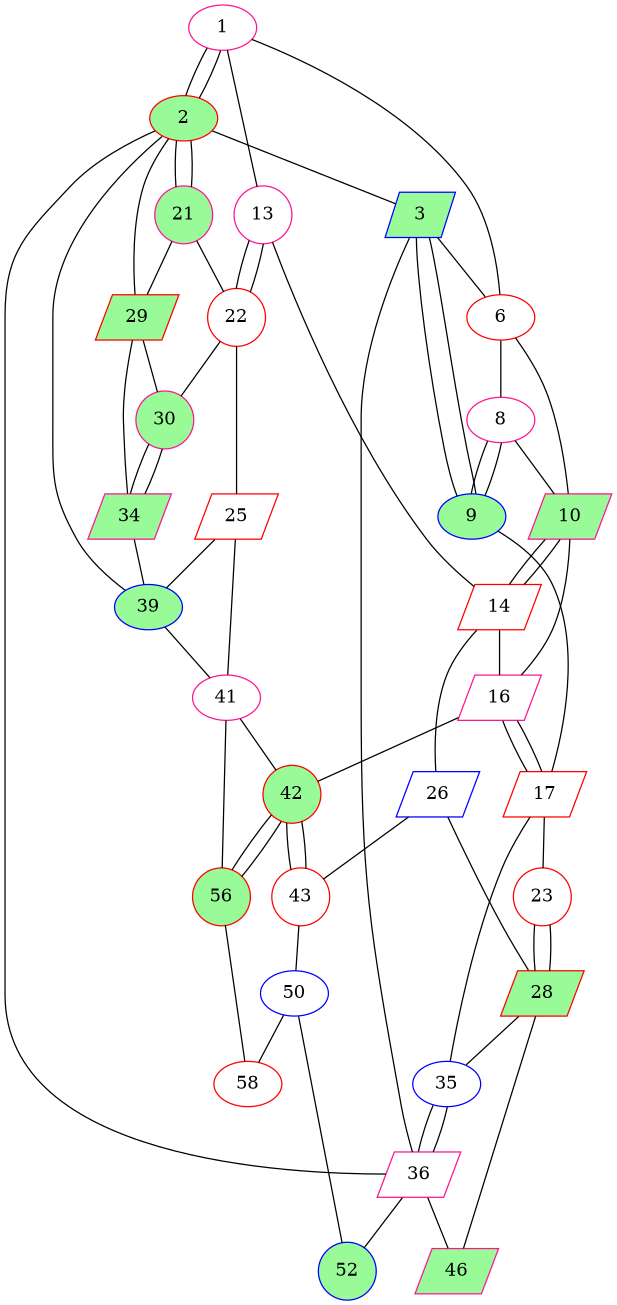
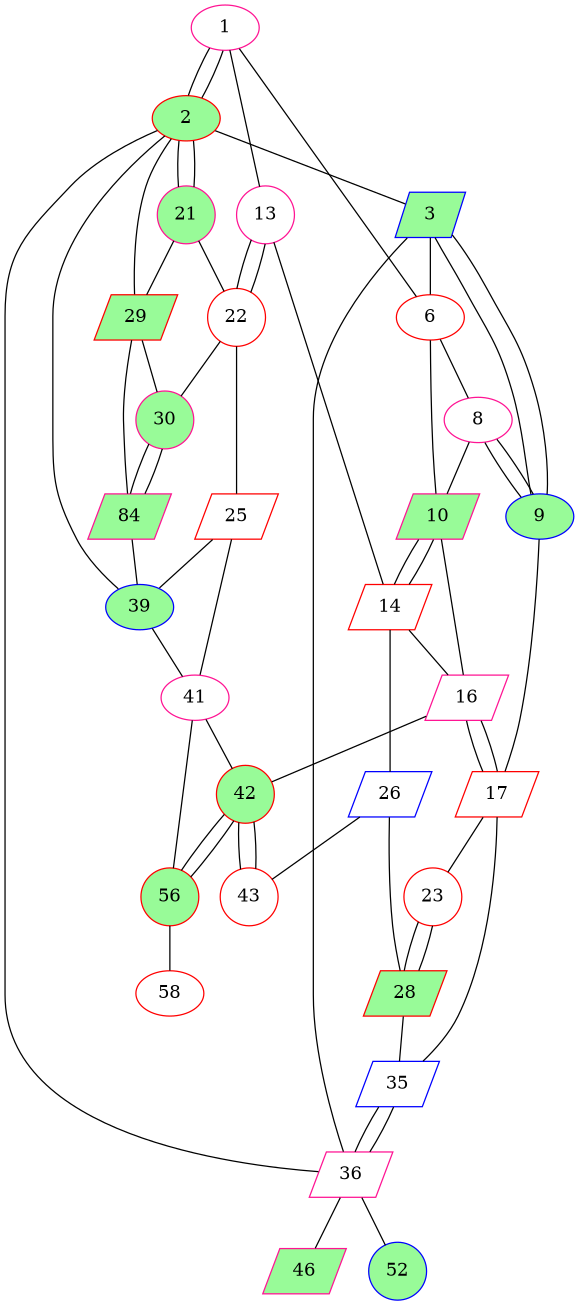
  graph {
    node [color=red fillcolor=white shape=parallelogram style=filled]
    1 [color=deeppink shape=ellipse super="+5"]
    2 [fillcolor=palegreen shape=ellipse super="+32"]
    6 [shape=ellipse super="+7"]
    13 [color=deeppink shape=circle]
    3 [color=blue fillcolor=palegreen super="+4"]
    21 [color=deeppink fillcolor=palegreen shape=circle]
    29 [fillcolor=palegreen super="+33"]
    36 [color=deeppink super="+48"]
    39 [color=blue fillcolor=palegreen shape=ellipse super="+53"]
    8 [color=deeppink shape=ellipse super="+12"]
    10 [color=deeppink fillcolor=palegreen super="+11"]
    14 [super="+19"]
    22 [shape=circle super="+24"]
    9 [color=blue fillcolor=palegreen shape=ellipse super="+15"]
    30 [color=deeppink fillcolor=palegreen shape=circle super="+31"]
-   34 [color=deeppink fillcolor=palegreen super="+38"]
+   34 [color=deeppink fillcolor=palegreen super="+38" label=84]
    46 [color=deeppink fillcolor=palegreen super="+47"]
    52 [color=blue fillcolor=palegreen shape=circle super="+55"]
    41 [color=deeppink shape=ellipse super="+54"]
    17 [super="+18"]
    16 [color=deeppink super="+20"]
    23 [shape=circle]
-   35 [color=blue shape=ellipse]
+   35 [color=blue]
    26 [color=blue super="+27"]
    42 [fillcolor=palegreen shape=circle]
    25 [super="+40"]
    28 [fillcolor=palegreen super="+37"]
    43 [shape=circle super="+44"]
    56 [fillcolor=palegreen shape=circle super="+57"]
-   50 [color=blue shape=ellipse super="+51"]
    58 [shape=ellipse super="+59"]
    1 -- 2
    1 -- 2
    1 -- 6
    1 -- 13
    2 -- 3
    2 -- 21
    2 -- 21
    2 -- 29
    2 -- 36
    2 -- 39
    6 -- 8
    6 -- 10
    13 -- 14
    13 -- 22
    13 -- 22
    3 -- 6
    3 -- 36
    3 -- 9
    3 -- 9
    21 -- 29
    21 -- 22
    29 -- 30
    29 -- 34
    36 -- 46
    36 -- 52
    39 -- 41
    8 -- 10
    8 -- 9 [weight=2]
    8 -- 9
    10 -- 14
    10 -- 14
    10 -- 16
    14 -- 16
    14 -- 26
    22 -- 30
    22 -- 25
    9 -- 17
    30 -- 34 [weight=2]
    30 -- 34
    34 -- 39
    41 -- 42
    41 -- 56
    17 -- 23
    17 -- 35
    16 -- 17
    16 -- 17
    16 -- 42
    23 -- 28
    23 -- 28
    35 -- 36
    35 -- 36
    26 -- 28
    26 -- 43
    42 -- 43
    42 -- 43
    42 -- 56
    42 -- 56
    25 -- 39
    25 -- 41
-   28 -- 46
    28 -- 35
-   43 -- 50
    56 -- 58
-   50 -- 52
-   50 -- 58 [weight=2]
  }
